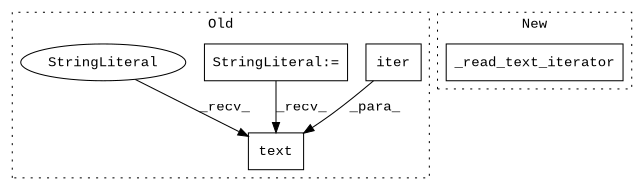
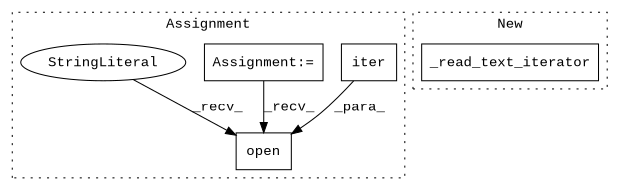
  digraph {
    fontname="Liberation Mono"
    node [a=32 fontname="Liberation Mono" l="5,1" shape=box]
    edge [fontname="Liberation Mono"]
-   n1 [label=text s="900,916"]
+   n1 [label=open s="900,916"]
    n2 [label=iter s="892,917"]
-   n3 [a=7 l=2 label="StringLiteral:=" s=575]
+   n3 [a=7 l=2 label="Assignment:=" s=575]
    n4 [a=45 l=6 label=StringLiteral s=910 shape=ellipse]
    n5 [l="20,1" label=_read_text_iterator s="1019,1043"]
    subgraph cluster_1 {
-     label=Old
+     label=Assignment
      style=dotted
      n1
      n2
      n3
      n4
    }
    subgraph cluster_2 {
      label=New
      style=dotted
      n5
    }
    n2 -> n1 [label=_para_]
    n3 -> n1 [label=_recv_]
    n4 -> n1 [label=_recv_]
  }
